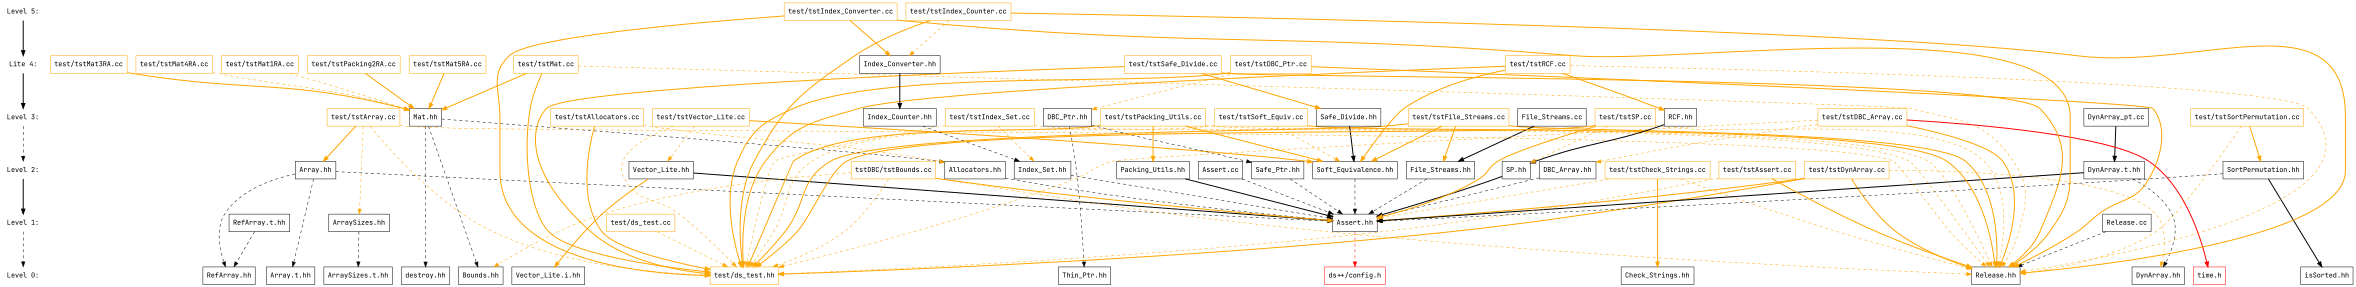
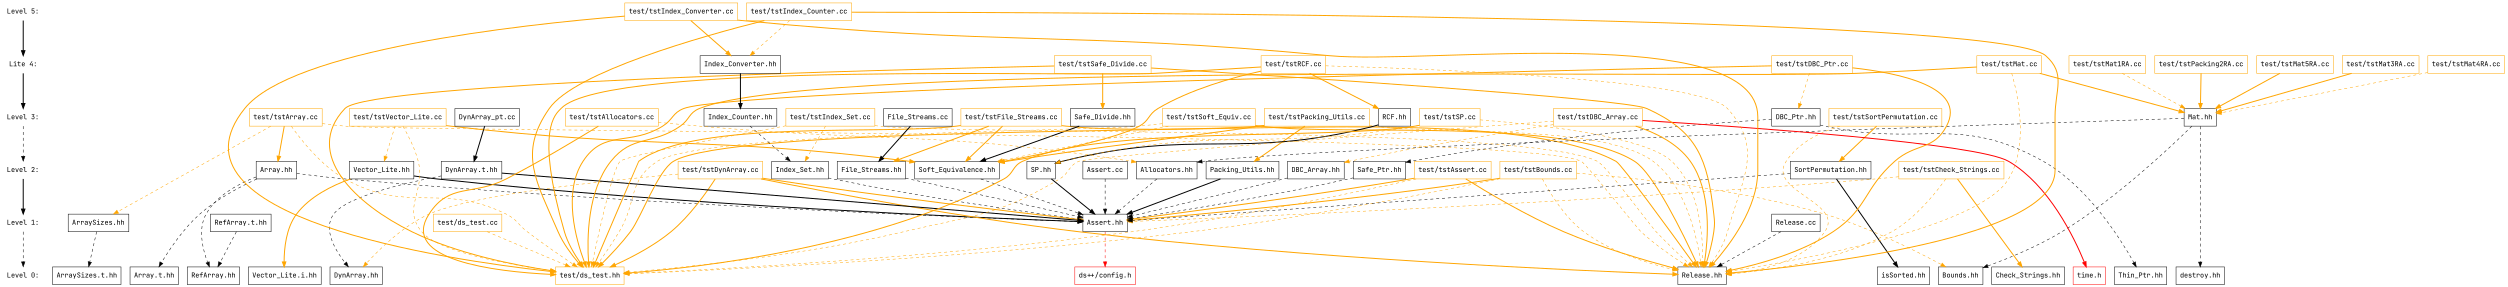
  digraph {
    fontname="JetBrains Mono"
    ranksep=1
    node [fontname="JetBrains Mono" shape=box]
    edge [fontname="JetBrains Mono" style=dashed color=orange]
    n1 [fontsize=14 label="Level 0:" shape=plaintext]
    n2 [color=orange label="test/ds_test.hh"]
    n3 [color=red label="time.h"]
    n4 [label="isSorted.hh"]
    n5 [label="destroy.hh"]
    n6 [label="ArraySizes.t.hh"]
    n7 [label="Thin_Ptr.hh"]
    n8 [label="Bounds.hh"]
    n9 [label="RefArray.hh"]
    n10 [label="Vector_Lite.i.hh"]
    n11 [label="Array.t.hh"]
    n12 [label="DynArray.hh"]
    n13 [color=red label="ds++/config.h"]
    n14 [label="Release.hh"]
    n15 [label="Check_Strings.hh"]
    n16 [fontsize=14 label="Level 1:" shape=plaintext]
    n17 [label="Assert.hh"]
    n18 [label="Release.cc"]
    n19 [label="ArraySizes.hh"]
    n20 [color=orange label="test/ds_test.cc"]
    n21 [label="RefArray.t.hh"]
    n22 [fontsize=14 label="Level 2:" shape=plaintext]
    n23 [label="Array.hh"]
    n24 [label="Vector_Lite.hh"]
    n25 [label="Allocators.hh"]
    n26 [label="Index_Set.hh"]
    n27 [color=orange label="test/tstCheck_Strings.cc"]
    n28 [label="SP.hh"]
    n29 [label="Soft_Equivalence.hh"]
    n30 [color=orange label="test/tstDynArray.cc"]
-   n31 [color=orange label="tstDBC/tstBounds.cc"]
+   n31 [color=orange label="test/tstBounds.cc"]
    n32 [label="DynArray.t.hh"]
    n33 [color=orange label="test/tstAssert.cc"]
    n34 [label="Assert.cc"]
    n35 [label="File_Streams.hh"]
    n36 [label="Safe_Ptr.hh"]
    n37 [label="DBC_Array.hh"]
    n38 [label="Packing_Utils.hh"]
    n39 [label="SortPermutation.hh"]
    n40 [fontsize=14 label="Level 3:" shape=plaintext]
    n41 [color=orange label="test/tstSoft_Equiv.cc"]
    n42 [color=orange label="test/tstFile_Streams.cc"]
    n43 [color=orange label="test/tstVector_Lite.cc"]
    n44 [label="DynArray_pt.cc"]
    n45 [label="Mat.hh"]
    n46 [label="Safe_Divide.hh"]
    n47 [color=orange label="test/tstArray.cc"]
    n48 [color=orange label="test/tstPacking_Utils.cc"]
    n49 [label="DBC_Ptr.hh"]
    n50 [label="File_Streams.cc"]
    n51 [color=orange label="test/tstSortPermutation.cc"]
    n52 [label="Index_Counter.hh"]
    n53 [color=orange label="test/tstAllocators.cc"]
    n54 [label="RCF.hh"]
    n55 [color=orange label="test/tstIndex_Set.cc"]
    n56 [color=orange label="test/tstSP.cc"]
    n57 [color=orange label="test/tstDBC_Array.cc"]
    n58 [fontsize=14 label="Lite 4:" shape=plaintext]
    n59 [color=orange label="test/tstRCF.cc"]
    n60 [color=orange label="test/tstDBC_Ptr.cc"]
    n61 [color=orange label="test/tstMat.cc"]
    n62 [color=orange label="test/tstSafe_Divide.cc"]
    n63 [color=orange label="test/tstPacking2RA.cc"]
    n64 [label="Index_Converter.hh"]
    n65 [color=orange label="test/tstMat5RA.cc"]
    n66 [color=orange label="test/tstMat3RA.cc"]
    n67 [color=orange label="test/tstMat4RA.cc"]
    n68 [color=orange label="test/tstMat1RA.cc"]
    n69 [fontsize=14 label="Level 5:" shape=plaintext]
    n70 [color=orange label="test/tstIndex_Converter.cc"]
    n71 [color=orange label="test/tstIndex_Counter.cc"]
    subgraph sub_1 {
      rank=same
      n1
      n2
      n3
      n4
      n5
      n6
      n7
      n8
      n9
      n10
      n11
      n12
      n13
      n14
      n15
    }
    subgraph sub_2 {
      rank=same
      n16
      n17
      n18
      n19
      n20
      n21
    }
    subgraph sub_3 {
      rank=same
      n22
      n23
      n24
      n25
      n26
      n27
      n28
      n29
      n30
      n31
      n32
      n33
      n34
      n35
      n36
      n37
      n38
      n39
    }
    subgraph sub_4 {
      rank=same
      n40
      n41
      n42
      n43
      n44
      n45
      n46
      n47
      n48
      n49
      n50
      n51
      n52
      n53
      n54
      n55
      n56
      n57
    }
    subgraph sub_5 {
      rank=same
      n58
      n59
      n60
      n61
      n62
      n63
      n64
      n65
      n66
      n67
      n68
    }
    subgraph sub_6 {
      rank=same
      n69
      n70
      n71
    }
    n16 -> n1 [color=""]
    n17 -> n13 [color=red]
    n18 -> n14 [color=""]
    n19 -> n6 [color=""]
    n20 -> n2
    n21 -> n9 [color=""]
    n22 -> n16 [style=bold color=""]
    n23 -> n9 [color=""]
    n23 -> n11 [color=""]
    n23 -> n17 [color=""]
    n24 -> n10 [style=bold]
    n24 -> n17 [style=bold color=""]
    n25 -> n17 [color=""]
    n26 -> n17 [color=""]
    n27 -> n14
    n27 -> n15 [style=bold]
    n27 -> n17
    n28 -> n17 [style=bold color=""]
    n29 -> n17 [color=""]
    n30 -> n2 [style=bold]
    n30 -> n12
    n30 -> n14 [style=bold]
    n30 -> n17 [style=bold]
    n31 -> n2
    n31 -> n8
    n31 -> n14
    n31 -> n17 [style=bold]
    n32 -> n12 [color=""]
    n32 -> n17 [style=bold color=""]
    n33 -> n2
    n33 -> n14 [style=bold]
-   n56 -> n17 [style=bold]
+   n33 -> n17 [style=bold]
    n34 -> n17 [color=""]
    n35 -> n17 [color=""]
    n36 -> n17 [color=""]
    n37 -> n17 [color=""]
    n38 -> n17 [style=bold color=""]
    n39 -> n4 [style=bold color=""]
    n39 -> n17 [color=""]
    n40 -> n22 [color=""]
    n41 -> n2
    n41 -> n14 [style=bold]
    n41 -> n29
    n42 -> n2 [style=bold]
    n42 -> n14 [style=bold]
    n42 -> n29 [style=bold]
    n42 -> n35 [style=bold]
    n43 -> n2
    n43 -> n24
    n43 -> n29 [style=bold]
    n44 -> n32 [style=bold color=""]
    n45 -> n5 [color=""]
    n45 -> n8 [color=""]
    n45 -> n25 [color=""]
    n46 -> n29 [style=bold color=""]
    n47 -> n2
    n47 -> n14
    n47 -> n19
    n47 -> n23 [style=bold]
    n48 -> n2 [style=bold]
    n48 -> n14
    n48 -> n29 [style=bold]
    n48 -> n38 [style=bold]
    n49 -> n7 [color=""]
    n49 -> n36 [color=""]
    n50 -> n35 [style=bold color=""]
    n51 -> n14
    n51 -> n39 [style=bold]
    n52 -> n26 [color=""]
    n53 -> n2 [style=bold]
    n53 -> n25
    n54 -> n28 [style=bold color=""]
    n55 -> n2
    n55 -> n14
    n55 -> n26
    n56 -> n2 [style=bold]
    n56 -> n14
    n56 -> n28
    n57 -> n2
    n57 -> n3 [color=red style=bold]
    n57 -> n14 [style=bold]
    n57 -> n37
    n58 -> n40 [style=bold color=""]
    n59 -> n2 [style=bold]
    n59 -> n14
    n59 -> n29 [style=bold]
    n59 -> n54 [style=bold]
    n60 -> n2 [style=bold]
    n60 -> n14 [style=bold]
    n60 -> n49
    n61 -> n2 [style=bold]
    n61 -> n14
    n61 -> n45 [style=bold]
    n62 -> n2 [style=bold]
    n62 -> n14 [style=bold]
    n62 -> n46 [style=bold]
    n63 -> n45 [style=bold]
    n64 -> n52 [style=bold color=""]
    n65 -> n45 [style=bold]
    n66 -> n45 [style=bold]
    n67 -> n45
    n68 -> n45
    n69 -> n58 [style=bold color=""]
    n70 -> n2 [style=bold]
    n70 -> n14 [style=bold]
    n70 -> n64 [style=bold]
    n71 -> n2 [style=bold]
    n71 -> n14 [style=bold]
    n71 -> n64
  }
